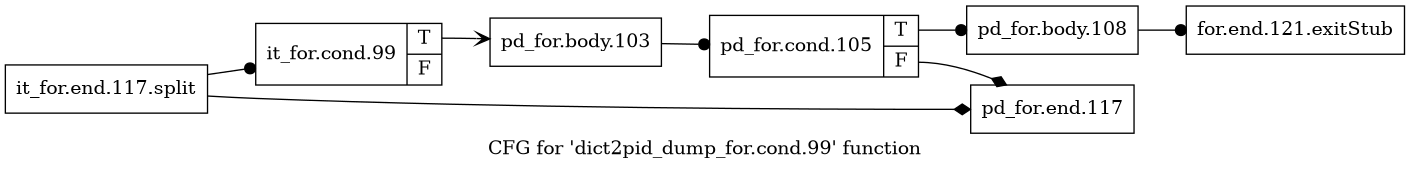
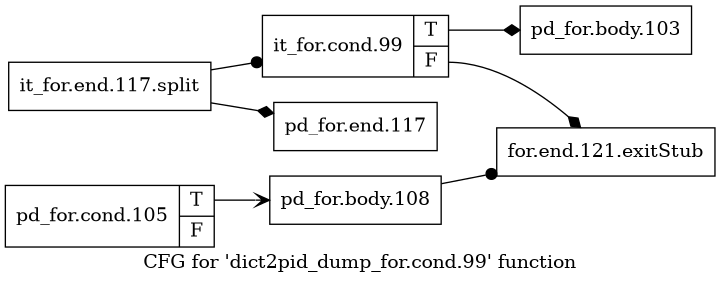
  digraph {
    label="CFG for 'dict2pid_dump_for.cond.99' function"
    rankdir=LR
    node [shape=record]
    edge [arrowhead=diamond]
    n1 [label="{it_for.cond.99|{<s0>T|<s1>F}}"]
    n2 [label="{for.end.121.exitStub}"]
    n3 [label="{pd_for.body.103}"]
    n4 [label="{pd_for.cond.105|{<s0>T|<s1>F}}"]
    n5 [label="{pd_for.body.108}"]
    n6 [label="{pd_for.end.117}"]
    n7 [label="{it_for.end.117.split}"]
-   n1 -> n3 [arrowhead=vee tailport=s0]
-   n3 -> n4 [arrowhead=dot]
-   n4 -> n5 [arrowhead=dot tailport=s0]
-   n4 -> n6 [tailport=s1]
+   n1 -> n2 [tailport=s1]
+   n1 -> n3 [tailport=s0]
+   n4 -> n5 [arrowhead=vee tailport=s0]
    n5 -> n2 [arrowhead=dot]
    n7 -> n1 [arrowhead=dot]
    n7 -> n6
  }
